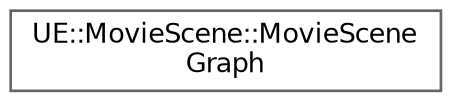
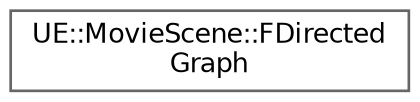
  digraph {
    rankdir=LR
-   n1 [color=grey40 fillcolor=white fontname=Helvetica fontsize=10 height=0.2 label="UE::MovieScene::MovieScene\lGraph" shape=box style=filled width=0.4]
+   n1 [color=grey40 fillcolor=white fontname=Helvetica fontsize=10 height=0.2 label="UE::MovieScene::FDirected\lGraph" shape=box style=filled width=0.4]
  }
